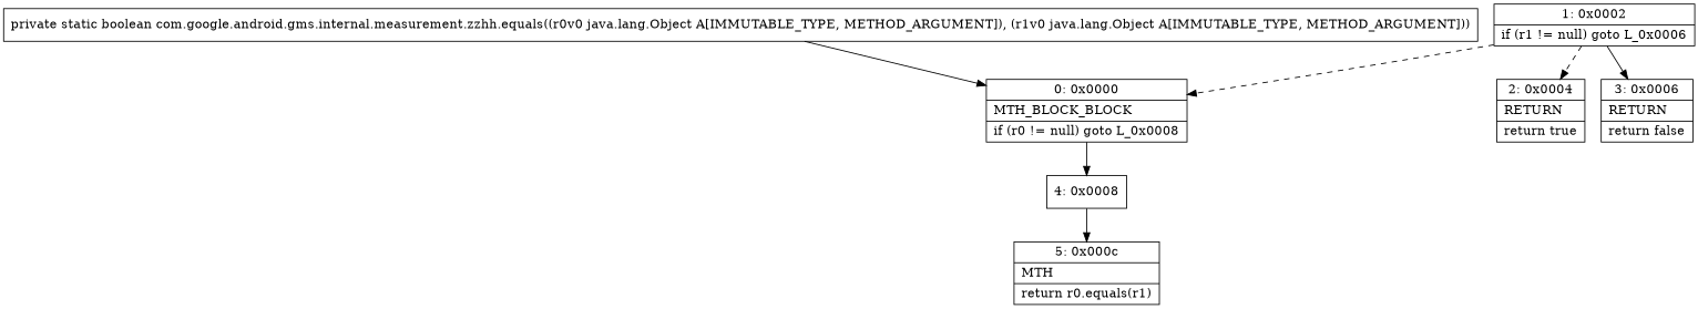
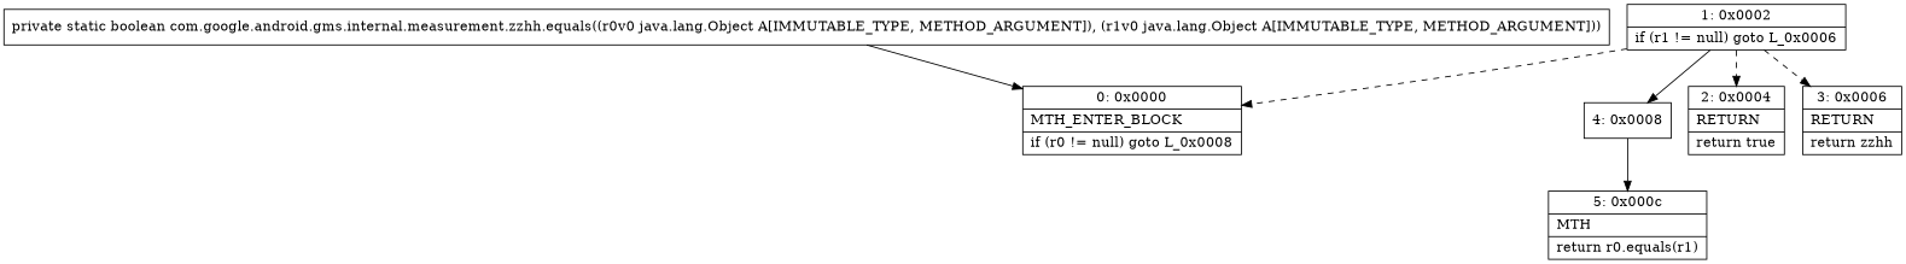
  digraph {
    node [shape=record]
-   n1 [label="{0\:\ 0x0000|MTH_BLOCK_BLOCK\l|if (r0 != null) goto L_0x0008\l}"]
+   n1 [label="{0\:\ 0x0000|MTH_ENTER_BLOCK\l|if (r0 != null) goto L_0x0008\l}"]
    n2 [label="{4\:\ 0x0008}"]
    n3 [label="{1\:\ 0x0002|if (r1 != null) goto L_0x0006\l}"]
    n4 [label="{2\:\ 0x0004|RETURN\l|return true\l}"]
-   n5 [label="{3\:\ 0x0006|RETURN\l|return false\l}"]
+   n5 [label="{3\:\ 0x0006|RETURN\l|return zzhh\l}"]
    n6 [label="{5\:\ 0x000c|MTH\l|return r0.equals(r1)\l}"]
    n7 [label="{private static boolean com.google.android.gms.internal.measurement.zzhh.equals((r0v0 java.lang.Object A[IMMUTABLE_TYPE, METHOD_ARGUMENT]), (r1v0 java.lang.Object A[IMMUTABLE_TYPE, METHOD_ARGUMENT])) }"]
-   n1 -> n2
+   n3 -> n2
    n2 -> n6
    n3 -> n1 [style=dashed]
    n3 -> n4 [style=dashed]
-   n3 -> n5
+   n3 -> n5 [style=dashed]
    n7 -> n1
  }
